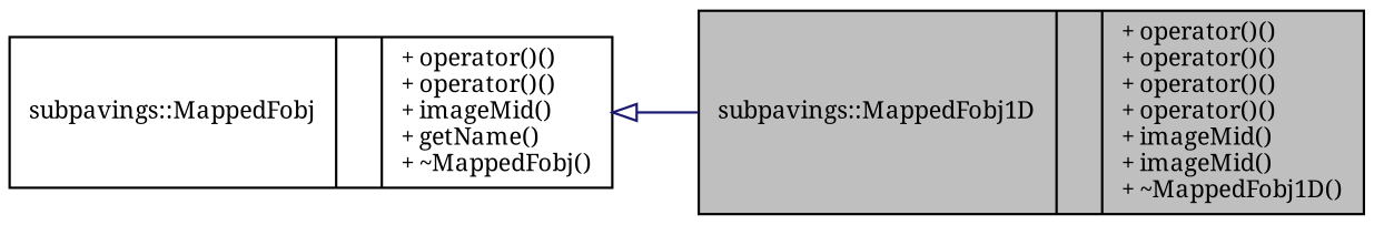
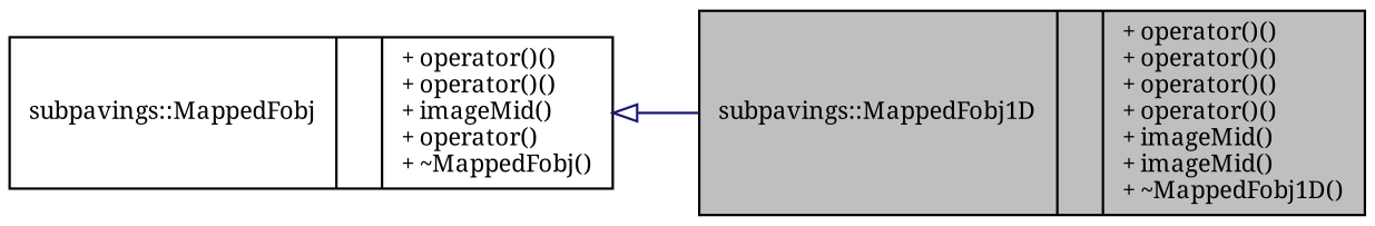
  digraph {
    rankdir=LR
    fontname="Noto Serif"
    node [color=black fontname="Noto Serif" fontsize=10 shape=record style=filled]
    n1 [fillcolor=grey75 fontcolor=black height=0.2 label="{subpavings::MappedFobj1D\n||+ operator()()\l+ operator()()\l+ operator()()\l+ operator()()\l+ imageMid()\l+ imageMid()\l+ ~MappedFobj1D()\l}" width=0.4]
-   n2 [fillcolor=white height=0.2 label="{subpavings::MappedFobj\n||+ operator()()\l+ operator()()\l+ imageMid()\l+ getName()\l+ ~MappedFobj()\l}" width=0.4]
+   n2 [fillcolor=white height=0.2 label="{subpavings::MappedFobj\n||+ operator()()\l+ operator()()\l+ imageMid()\l+ operator()\l+ ~MappedFobj()\l}" width=0.4]
    n2 -> n1 [arrowtail=onormal color=midnightblue dir=back fontname="Noto Serif" fontsize=10 labelfontname=FreeSans labelfontsize=10 style=solid]
  }
